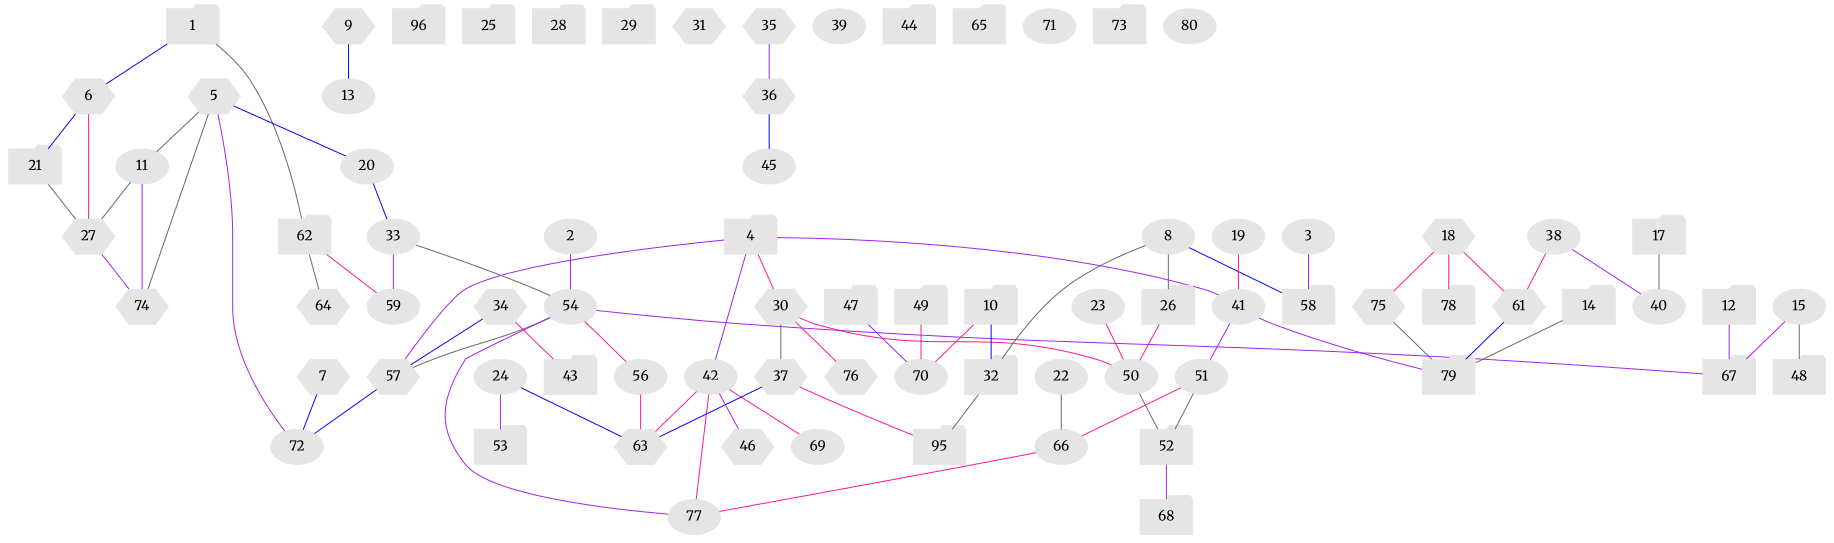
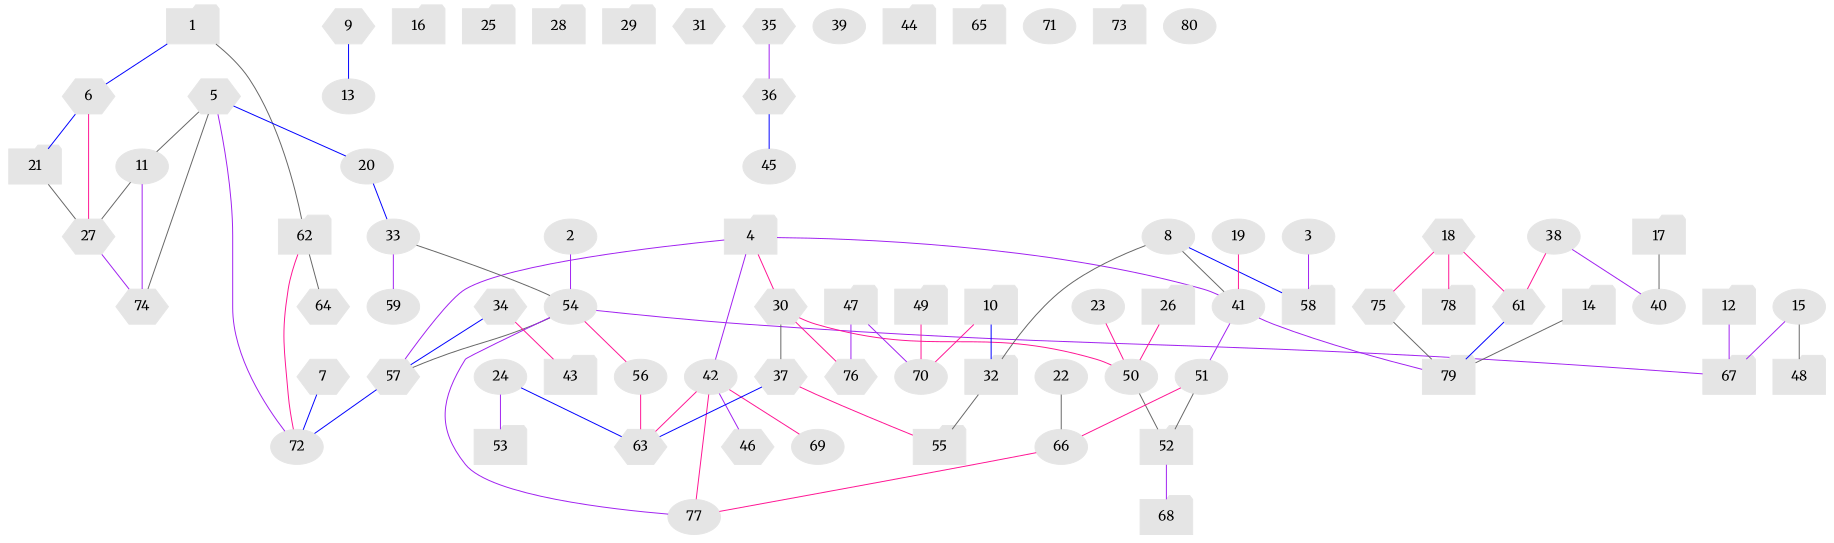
  graph {
    fontname=Merriweather
    node [color=gray90 fontname=Merriweather shape=ellipse style=filled]
    edge [color=deeppink fontname=Merriweather]
    1 [shape=folder]
    6 [shape=hexagon]
    62 [shape=folder]
    21 [shape=folder]
    27 [shape=hexagon]
    72
    64 [shape=hexagon]
    2
    54
    57 [shape=hexagon]
    67 [shape=folder]
    77
    56
    58 [shape=folder]
    3
    4 [shape=folder]
    30 [shape=hexagon]
    41
    42
    50
    37 [shape=hexagon]
    76 [shape=hexagon]
    79 [shape=folder]
    51
    63 [shape=hexagon]
    46 [shape=hexagon]
    69
    5 [shape=hexagon]
    11
    20
    74 [shape=hexagon]
    33
    7 [shape=hexagon]
    8
    26 [shape=folder]
    32 [shape=folder]
-   55 [shape=folder label=95]
+   55 [shape=folder]
    9 [shape=hexagon]
    13
    10 [shape=folder]
    70
    12 [shape=folder]
    14 [shape=folder]
    15
    48 [shape=folder]
-   16 [shape=folder label=96]
+   16 [shape=folder]
    17 [shape=folder]
    40
    18 [shape=hexagon]
    61 [shape=hexagon]
    75 [shape=hexagon]
    78 [shape=folder]
    19
    59
    22
    66
    23
    52 [shape=folder]
    53 [shape=folder]
    24
    25 [shape=folder]
    28 [shape=folder]
    29 [shape=folder]
    31 [shape=hexagon]
    34 [shape=hexagon]
    43 [shape=folder]
    35 [shape=hexagon]
    36 [shape=hexagon]
    45
    38
    39
    44 [shape=folder]
    47 [shape=folder]
    49 [shape=folder]
    68 [shape=folder]
    65 [shape=folder]
    71
    73 [shape=folder]
    80
    1 -- 6 [color=blue]
    1 -- 62 [color=gray40]
    6 -- 21 [color=blue]
    6 -- 27
-   62 -- 59
+   62 -- 72
    62 -- 64 [color=gray40]
    21 -- 27 [color=gray40]
    27 -- 74 [color=purple]
    2 -- 54 [color=purple]
    54 -- 57 [color=gray40]
    54 -- 67 [color=purple]
    54 -- 77 [color=purple]
    54 -- 56
    57 -- 72 [color=blue]
    56 -- 63
    3 -- 58 [color=purple]
    4 -- 57 [color=purple]
    4 -- 30
    4 -- 41 [color=purple]
    4 -- 42 [color=purple]
    30 -- 50
    30 -- 37 [color=gray40]
    30 -- 76
    41 -- 79 [color=purple]
    41 -- 51 [color=purple]
    42 -- 77
    42 -- 63
    42 -- 46 [color=purple]
    42 -- 69
    50 -- 52 [color=gray40]
    37 -- 63 [color=blue]
    37 -- 55
    51 -- 66
    51 -- 52 [color=gray40]
    5 -- 72 [color=purple]
    5 -- 11 [color=gray40]
    5 -- 20 [color=blue]
    5 -- 74 [color=gray40]
    11 -- 27 [color=gray40]
    11 -- 74 [color=purple]
    20 -- 33 [color=blue]
    33 -- 54 [color=gray40]
    33 -- 59 [color=purple]
    7 -- 72 [color=blue]
    8 -- 58 [color=blue]
-   8 -- 26 [color=gray40]
+   8 -- 41 [color=gray40]
    8 -- 32 [color=gray40]
    26 -- 50
    32 -- 55 [color=gray40]
    9 -- 13 [color=blue]
    10 -- 32 [color=blue]
    10 -- 70
    12 -- 67 [color=purple]
    14 -- 79 [color=gray40]
    15 -- 67 [color=purple]
    15 -- 48 [color=gray40]
    17 -- 40 [color=gray40]
    18 -- 61
    18 -- 75
    18 -- 78
    61 -- 79 [color=blue]
    75 -- 79 [color=gray40]
    19 -- 41
    22 -- 66 [color=gray40]
    66 -- 77
    23 -- 50
    52 -- 68 [color=purple]
    24 -- 63 [color=blue]
    24 -- 53 [color=purple]
    34 -- 57 [color=blue]
    34 -- 43
    35 -- 36 [color=purple]
    36 -- 45 [color=blue]
    38 -- 40 [color=purple]
    38 -- 61
+   47 -- 76 [color=purple]
    47 -- 70 [color=purple]
    49 -- 70
  }
